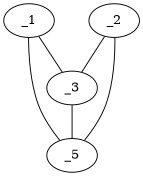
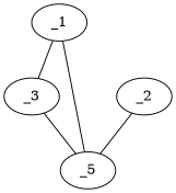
  graph {
    edge [valence=2]
    _1 [x=65 y=2]
    _3 [x=69 y=8]
    n3 [label=_5 x=70 y=3]
    _2 [x=66 y=75]
    _1 -- _3
    _1 -- n3 [valence=1]
    _3 -- n3
-   _2 -- _3
    _2 -- n3 [valence=1]
  }
